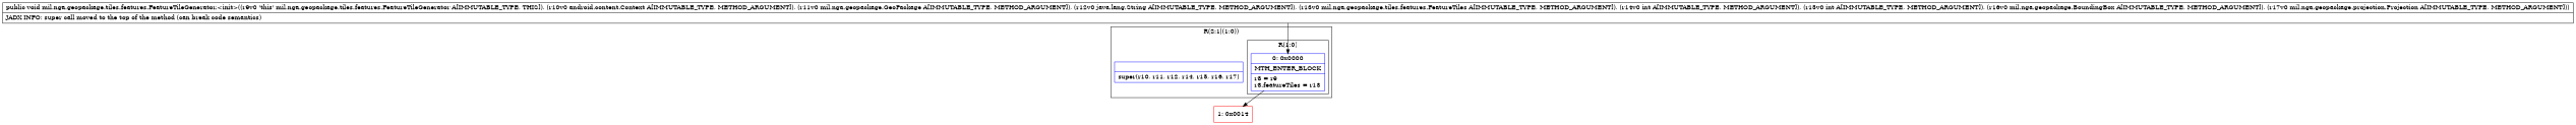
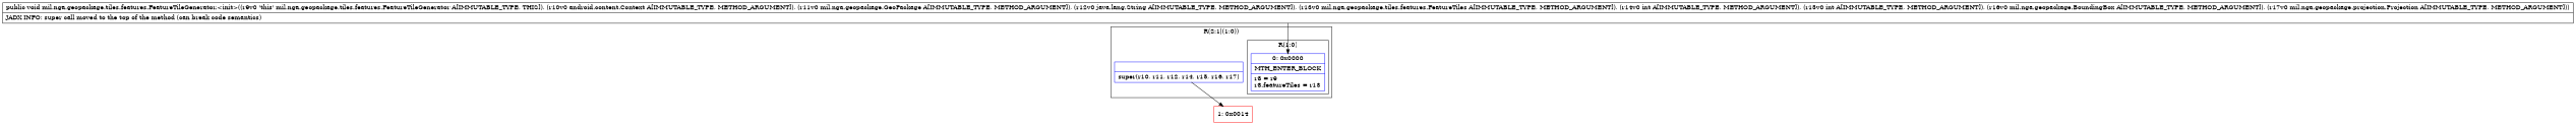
  digraph {
    node [color=blue shape=record]
    n1 [label="{0\:\ 0x0000|MTH_ENTER_BLOCK\l|r8 = r9\lr8.featureTiles = r13\l}"]
    n2 [label="{|super(r10, r11, r12, r14, r15, r16, r17)\l}"]
    n3 [color=red label="{1\:\ 0x0014}"]
    n4 [label="{public void mil.nga.geopackage.tiles.features.FeatureTileGenerator.\<init\>((r9v0 'this' mil.nga.geopackage.tiles.features.FeatureTileGenerator A[IMMUTABLE_TYPE, THIS]), (r10v0 android.content.Context A[IMMUTABLE_TYPE, METHOD_ARGUMENT]), (r11v0 mil.nga.geopackage.GeoPackage A[IMMUTABLE_TYPE, METHOD_ARGUMENT]), (r12v0 java.lang.String A[IMMUTABLE_TYPE, METHOD_ARGUMENT]), (r13v0 mil.nga.geopackage.tiles.features.FeatureTiles A[IMMUTABLE_TYPE, METHOD_ARGUMENT]), (r14v0 int A[IMMUTABLE_TYPE, METHOD_ARGUMENT]), (r15v0 int A[IMMUTABLE_TYPE, METHOD_ARGUMENT]), (r16v0 mil.nga.geopackage.BoundingBox A[IMMUTABLE_TYPE, METHOD_ARGUMENT]), (r17v0 mil.nga.geopackage.projection.Projection A[IMMUTABLE_TYPE, METHOD_ARGUMENT]))  | JADX INFO: super call moved to the top of the method (can break code semantics)\l}" color=""]
    subgraph cluster_1 {
      label="R(2:1|(1:0))"
      n2
      subgraph cluster_2 {
        label="R(1:0)"
        n1
      }
    }
-   n1 -> n3
+   n2 -> n3
    n4 -> n1
  }
